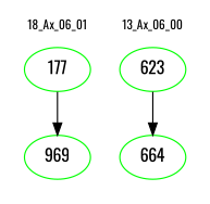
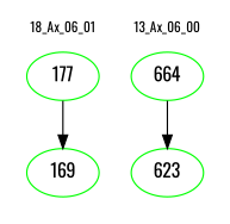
  digraph {
    fontname=Oswald
    node [color=green fontname=Oswald]
    edge [color=black fontname=Oswald]
    n1 [label=177]
-   n2 [label=969]
+   n2 [label=169]
    n3 [label=664]
    n4 [label=623]
    subgraph cluster_1 {
      color=white
      fontsize=10
      label="18_Ax_06_01"
      n1
      n2
    }
    subgraph cluster_2 {
      color=white
      fontsize=10
      label="13_Ax_06_00"
      n3
      n4
    }
    n1 -> n2
-   n4 -> n3
+   n3 -> n4
  }
